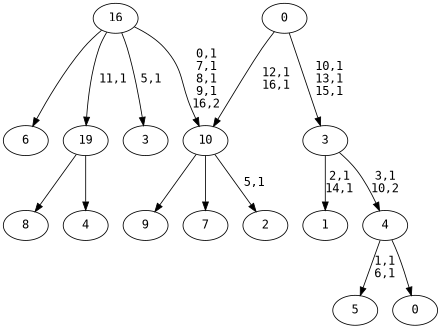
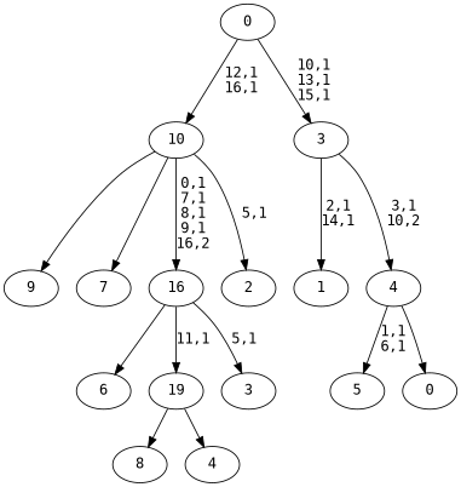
  digraph {
    fontname="DejaVu Sans Mono"
    node [fontname="DejaVu Sans Mono"]
    edge [fontname="DejaVu Sans Mono"]
    n1 [label=9]
    n2 [label=8]
    n3 [label=7]
    n4 [label=6]
    n5 [label=5]
    n6 [label=4]
    19
    n8 [label=3]
    16
    n10 [label=2]
    10
    n12 [label=1]
    n13 [label=0]
    4
    3
    0
    19 -> n2
    19 -> n6
    16 -> n4
    16 -> 19 [label="11,1"]
    16 -> n8 [label="5,1"]
    10 -> n1
    10 -> n3
-   16 -> 10 [label="0,1\n7,1\n8,1\n9,1\n16,2"]
+   10 -> 16 [label="0,1\n7,1\n8,1\n9,1\n16,2"]
    10 -> n10 [label="5,1"]
    4 -> n5 [label="1,1\n6,1"]
    4 -> n13
    3 -> n12 [label="2,1\n14,1"]
    3 -> 4 [label="3,1\n10,2"]
    0 -> 10 [label="12,1\n16,1"]
    0 -> 3 [label="10,1\n13,1\n15,1"]
  }
